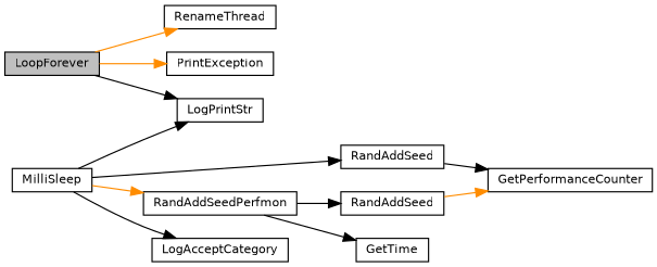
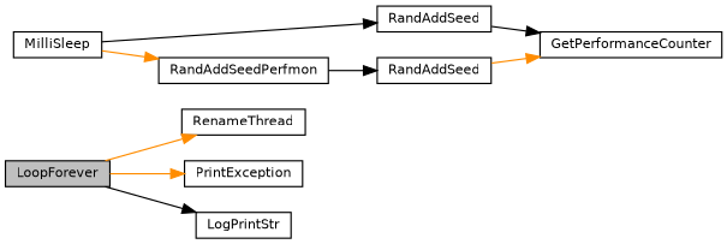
  digraph {
    rankdir=LR
    node [color=black fillcolor=white fontname=Helvetica fontsize=10 shape=record style=filled]
    edge [color=black fontname=Helvetica fontsize=10 labelfontname=Helvetica labelfontsize=10 style=solid]
    n1 [fillcolor=grey75 fontcolor=black height=0.2 label=LoopForever width=0.4]
    n2 [height=0.2 label=RenameThread width=0.4]
    n3 [height=0.2 label=PrintException width=0.4]
    n4 [height=0.2 label=LogPrintStr width=0.4]
    n5 [height=0.2 label=MilliSleep width=0.4]
    n6 [height=0.2 label=RandAddSeed width=0.4]
    n7 [height=0.2 label=RandAddSeedPerfmon width=0.4]
-   n8 [height=0.2 label=LogAcceptCategory width=0.4]
    n9 [height=0.2 label=GetPerformanceCounter width=0.4]
    n10 [height=0.2 label=RandAddSeed width=0.4]
-   n11 [height=0.2 label=GetTime width=0.4]
    n1 -> n2 [color=darkorange]
    n1 -> n3 [color=darkorange]
    n1 -> n4
-   n5 -> n4
    n5 -> n6
    n5 -> n7 [color=darkorange]
-   n5 -> n8
    n6 -> n9
    n7 -> n10
-   n7 -> n11
    n10 -> n9 [color=darkorange]
  }
